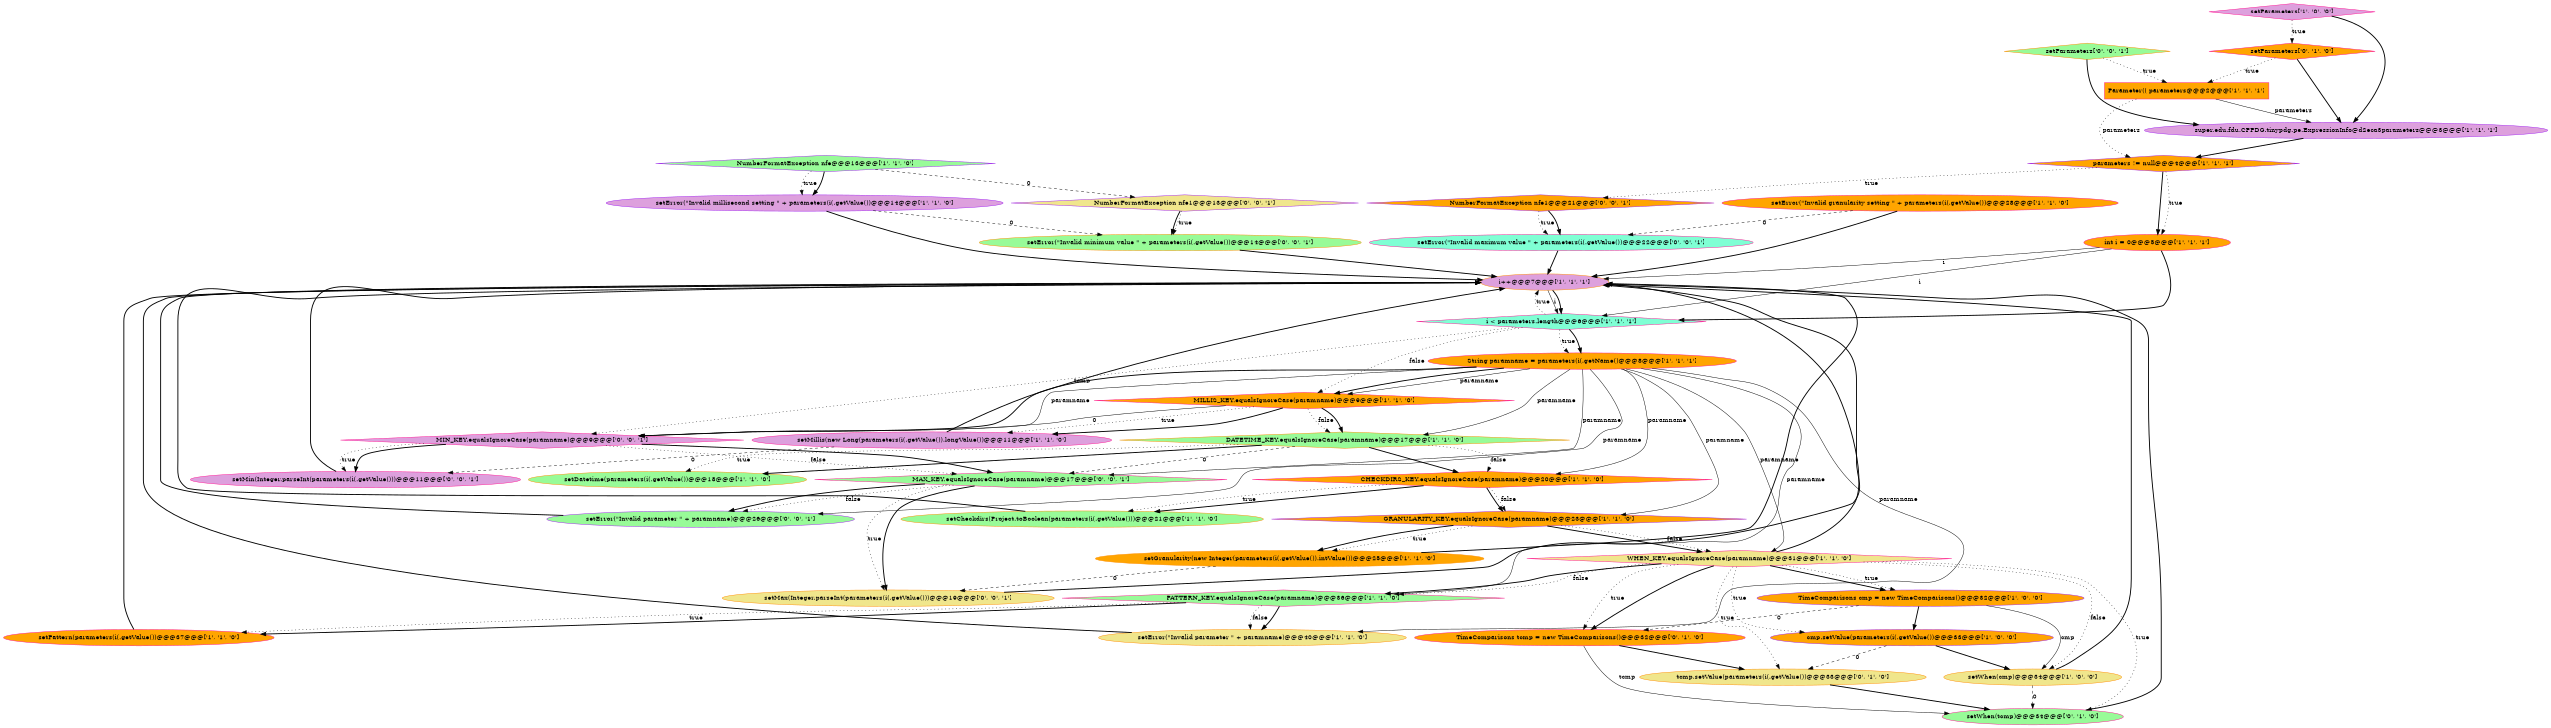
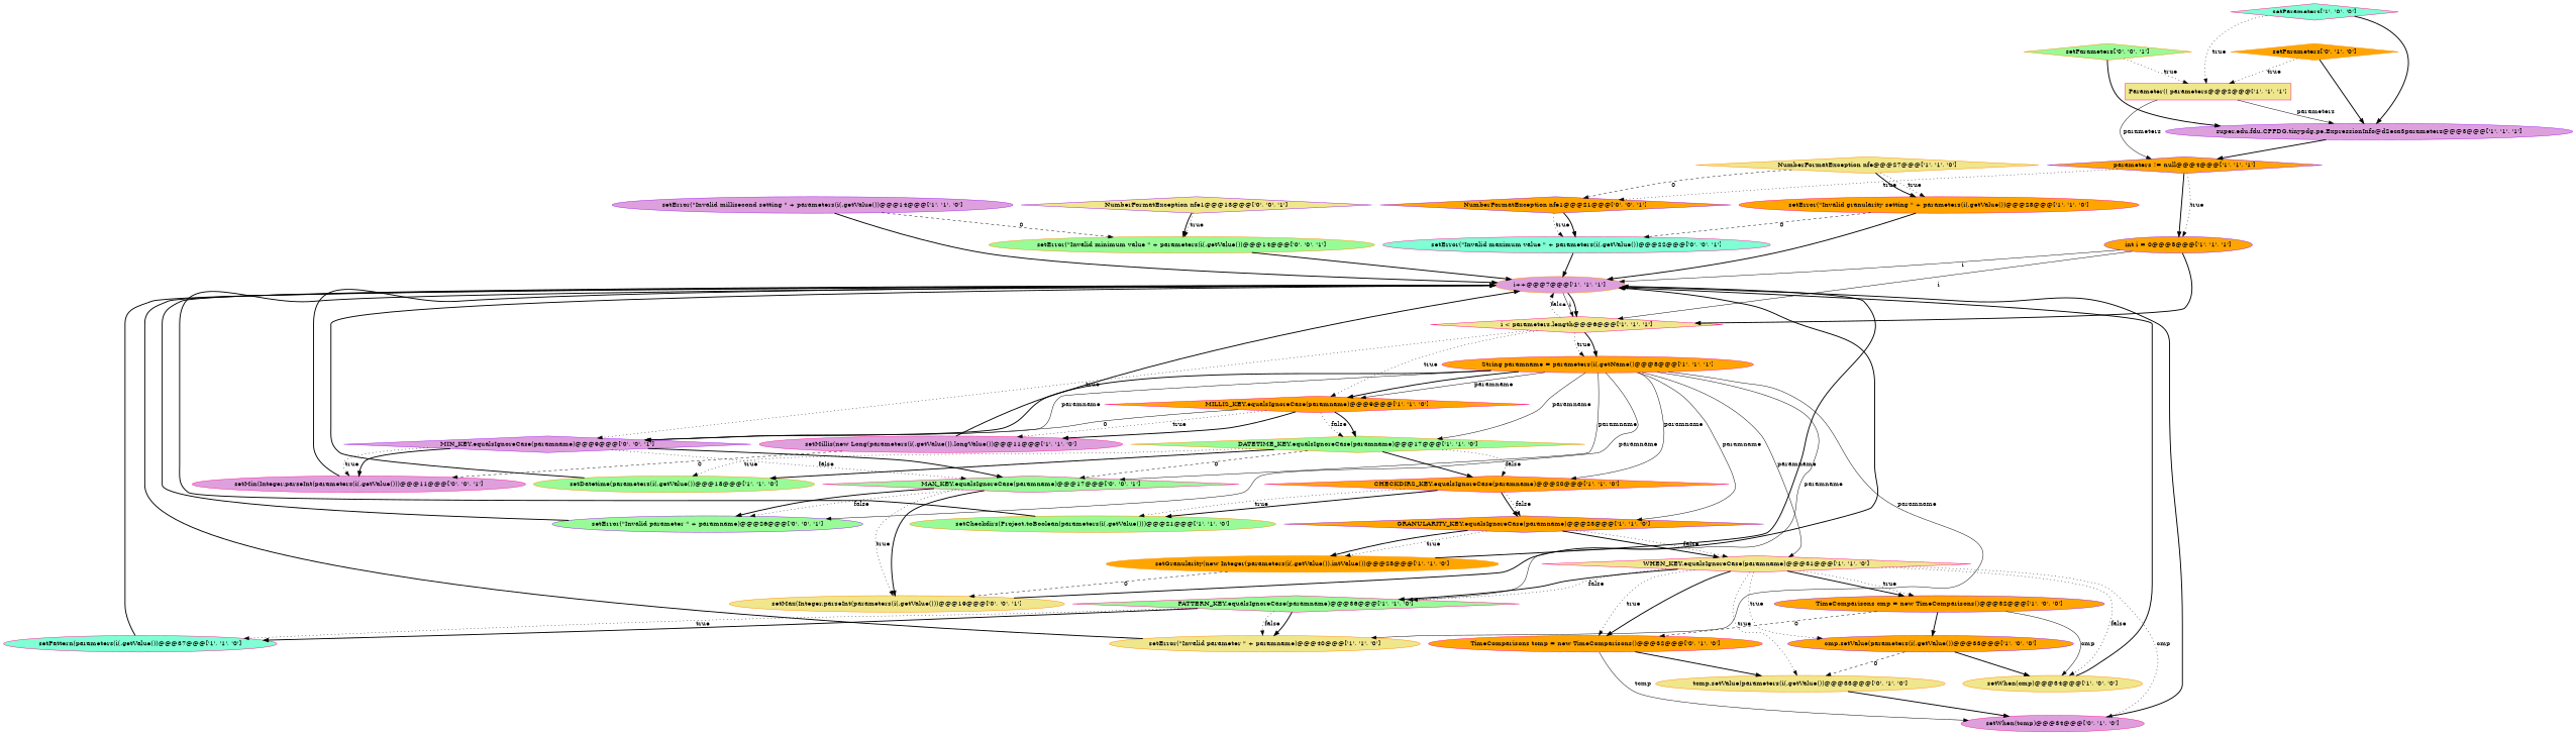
  digraph {
    node [color=deeppink fillcolor=orange shape=ellipse style=filled]
    edge [style=bold]
-   n1 [label="setParameters['0', '1', '0']" shape=diamond]
+   n1 [color=darkorange label="setParameters['0', '1', '0']" shape=diamond]
    n2 [color=purple fillcolor=plum label="super.edu.fdu.CPPDG.tinypdg.pe.ExpressionInfo@d2eca3parameters@@@3@@@['1', '1', '1']"]
-   n3 [label="Parameter(( parameters@@@2@@@['1', '1', '1']" shape=box]
+   n3 [fillcolor=khaki label="Parameter(( parameters@@@2@@@['1', '1', '1']" shape=box]
    n4 [color=purple label="parameters != null@@@4@@@['1', '1', '1']" shape=diamond]
    n5 [color=purple fillcolor=plum label="setError(\"Invalid millisecond setting \" + parameters(i(.getValue())@@@14@@@['1', '1', '0']"]
    n6 [color=darkorange fillcolor=palegreen label="setError(\"Invalid minimum value \" + parameters(i(.getValue())@@@14@@@['0', '0', '1']"]
    n7 [color=darkorange fillcolor=plum label="i++@@@7@@@['1', '1', '1']"]
-   n8 [fillcolor=aquamarine label="i < parameters.length@@@6@@@['1', '1', '1']" shape=diamond]
+   n8 [fillcolor=khaki label="i < parameters.length@@@6@@@['1', '1', '1']" shape=diamond]
    n9 [fillcolor=khaki label="WHEN_KEY.equalsIgnoreCase(paramname)@@@31@@@['1', '1', '0']" shape=diamond]
    n10 [color=darkorange fillcolor=khaki label="tcmp.setValue(parameters(i(.getValue())@@@33@@@['0', '1', '0']"]
    n11 [label="TimeComparisons tcmp = new TimeComparisons()@@@32@@@['0', '1', '0']"]
-   n12 [fillcolor=palegreen label="setWhen(tcmp)@@@34@@@['0', '1', '0']"]
+   n12 [fillcolor=plum label="setWhen(tcmp)@@@34@@@['0', '1', '0']"]
    n13 [color=darkorange fillcolor=khaki label="setWhen(cmp)@@@34@@@['1', '0', '0']"]
    n14 [color=purple label="cmp.setValue(parameters(i(.getValue())@@@33@@@['1', '0', '0']"]
    n15 [fillcolor=palegreen label="PATTERN_KEY.equalsIgnoreCase(paramname)@@@36@@@['1', '1', '0']" shape=diamond]
    n16 [color=purple label="TimeComparisons cmp = new TimeComparisons()@@@32@@@['1', '0', '0']"]
-   n17 [label="setPattern(parameters(i(.getValue())@@@37@@@['1', '1', '0']"]
+   n17 [fillcolor=aquamarine label="setPattern(parameters(i(.getValue())@@@37@@@['1', '1', '0']"]
    n18 [color=darkorange fillcolor=khaki label="setError(\"Invalid parameter \" + paramname)@@@40@@@['1', '1', '0']"]
-   n19 [label="int i = 0@@@5@@@['1', '1', '1']"]
+   n19 [color=purple label="int i = 0@@@5@@@['1', '1', '1']"]
    n20 [label="String paramname = parameters(i(.getName()@@@8@@@['1', '1', '1']"]
-   n21 [fillcolor=plum label="MIN_KEY.equalsIgnoreCase(paramname)@@@9@@@['0', '0', '1']" shape=diamond]
+   n21 [color=purple fillcolor=plum label="MIN_KEY.equalsIgnoreCase(paramname)@@@9@@@['0', '0', '1']" shape=diamond]
    n22 [label="MILLIS_KEY.equalsIgnoreCase(paramname)@@@9@@@['1', '1', '0']" shape=diamond]
    n23 [color=darkorange fillcolor=palegreen label="setCheckdirs(Project.toBoolean(parameters(i(.getValue()))@@@21@@@['1', '1', '0']"]
    n24 [color=purple fillcolor=khaki label="NumberFormatException nfe1@@@13@@@['0', '0', '1']" shape=diamond]
    n25 [color=darkorange fillcolor=khaki label="setMax(Integer.parseInt(parameters(i(.getValue()))@@@19@@@['0', '0', '1']"]
    n26 [color=purple label="GRANULARITY_KEY.equalsIgnoreCase(paramname)@@@23@@@['1', '1', '0']" shape=diamond]
    n27 [color=darkorange label="setGranularity(new Integer(parameters(i(.getValue()).intValue())@@@25@@@['1', '1', '0']"]
    n28 [color=purple label="NumberFormatException nfe1@@@21@@@['0', '0', '1']" shape=diamond]
    n29 [fillcolor=aquamarine label="setError(\"Invalid maximum value \" + parameters(i(.getValue())@@@22@@@['0', '0', '1']"]
    n30 [label="CHECKDIRS_KEY.equalsIgnoreCase(paramname)@@@20@@@['1', '1', '0']" shape=diamond]
    n31 [color=purple fillcolor=palegreen label="setError(\"Invalid parameter \" + paramname)@@@26@@@['0', '0', '1']"]
    n32 [fillcolor=palegreen label="MAX_KEY.equalsIgnoreCase(paramname)@@@17@@@['0', '0', '1']" shape=diamond]
    n33 [color=darkorange fillcolor=palegreen label="DATETIME_KEY.equalsIgnoreCase(paramname)@@@17@@@['1', '1', '0']" shape=diamond]
    n34 [fillcolor=plum label="setMin(Integer.parseInt(parameters(i(.getValue()))@@@11@@@['0', '0', '1']"]
    n35 [fillcolor=plum label="setMillis(new Long(parameters(i(.getValue()).longValue())@@@11@@@['1', '1', '0']"]
    n36 [label="setError(\"Invalid granularity setting \" + parameters(i(.getValue())@@@28@@@['1', '1', '0']"]
-   n37 [color=purple fillcolor=palegreen label="NumberFormatException nfe@@@13@@@['1', '1', '0']" shape=diamond]
    n38 [color=darkorange fillcolor=palegreen label="setDatetime(parameters(i(.getValue())@@@18@@@['1', '1', '0']"]
-   n40 [fillcolor=plum label="setParameters['1', '0', '0']" shape=diamond]
+   n39 [color=darkorange fillcolor=khaki label="NumberFormatException nfe@@@27@@@['1', '1', '0']" shape=diamond]
+   n40 [fillcolor=aquamarine label="setParameters['1', '0', '0']" shape=diamond]
    n41 [color=darkorange fillcolor=palegreen label="setParameters['0', '0', '1']" shape=diamond]
    n1 -> n2
    n1 -> n3 [label=true style=dotted]
    n2 -> n4
    n3 -> n2 [label=parameters style=solid]
-   n3 -> n4 [label=parameters style=dotted]
+   n3 -> n4 [label=parameters style=solid]
    n4 -> n19
    n4 -> n19 [label=true style=dotted]
    n4 -> n28 [label=true style=dotted]
    n5 -> n6 [label=0 style=dashed]
    n5 -> n7
    n6 -> n7
    n7 -> n8 [label=i style=solid]
    n7 -> n8
-   n8 -> n7 [label=true style=dotted]
+   n8 -> n7 [label=false style=dotted]
    n8 -> n20 [label=true style=dotted]
    n8 -> n20
-   n8 -> n21 [label=tcmp style=dotted]
-   n8 -> n22 [label=false style=dotted]
+   n8 -> n21 [label=true style=dotted]
+   n8 -> n22 [label=true style=dotted]
    n9 -> n10 [label=true style=dotted]
    n9 -> n11 [label=true style=dotted]
    n9 -> n11
-   n9 -> n12 [label=true style=dotted]
+   n9 -> n12 [label=cmp style=dotted]
    n9 -> n13 [label=false style=dotted]
    n9 -> n14 [label=true style=dotted]
    n9 -> n15 [label=false style=dotted]
    n9 -> n15
    n9 -> n16
    n9 -> n16 [label=true style=dotted]
    n10 -> n12
    n11 -> n10
    n11 -> n12 [label=tcmp style=solid]
    n12 -> n7
    n13 -> n7
-   n13 -> n12 [label=0 style=dashed]
    n14 -> n10 [label=0 style=dashed]
    n14 -> n13
    n15 -> n17 [label=true style=dotted]
    n15 -> n17
    n15 -> n18
    n15 -> n18 [label=false style=dotted]
    n16 -> n11 [label=0 style=dashed]
    n16 -> n13 [label=cmp style=solid]
    n16 -> n14
    n17 -> n7
    n18 -> n7
    n19 -> n7 [label=i style=solid]
    n19 -> n8
    n19 -> n8 [label=i style=solid]
    n20 -> n9 [label=paramname style=solid]
    n20 -> n15 [label=paramname style=solid]
    n20 -> n18 [label=paramname style=solid]
    n20 -> n21 [label=paramname style=solid]
    n20 -> n21
    n20 -> n22 [label=paramname style=solid]
    n20 -> n22
    n20 -> n26 [label=paramname style=solid]
    n20 -> n30 [label=paramname style=solid]
    n20 -> n31 [label=paramname style=solid]
    n20 -> n32 [label=paramname style=solid]
    n20 -> n33 [label=paramname style=solid]
    n21 -> n32
    n21 -> n32 [label=false style=dotted]
    n21 -> n34
    n21 -> n34 [label=true style=dotted]
    n22 -> n21 [label=0 style=solid]
    n22 -> n33 [label=false style=dotted]
    n22 -> n33
    n22 -> n35
    n22 -> n35 [label=true style=dotted]
    n23 -> n7
    n24 -> n6
    n24 -> n6 [label=true style=dotted]
    n25 -> n7
    n26 -> n9
    n26 -> n9 [label=false style=dotted]
    n26 -> n27 [label=true style=dotted]
    n26 -> n27
    n27 -> n7
    n27 -> n25 [label=0 style=dashed]
    n28 -> n29 [label=true style=dotted]
    n28 -> n29
    n29 -> n7
    n30 -> n23
    n30 -> n23 [label=true style=dotted]
    n30 -> n26
    n30 -> n26 [label=false style=dotted]
    n31 -> n7
    n32 -> n25 [label=true style=dotted]
    n32 -> n25
    n32 -> n31
    n32 -> n31 [label=false style=dotted]
    n33 -> n30 [label=false style=dotted]
    n33 -> n30
    n33 -> n32 [label=0 style=dashed]
    n33 -> n38 [label=true style=dotted]
    n33 -> n38
    n34 -> n7
    n35 -> n7
    n35 -> n34 [label=0 style=dashed]
    n36 -> n7
    n36 -> n29 [label=0 style=dashed]
-   n37 -> n5
-   n37 -> n5 [label=true style=dotted]
-   n37 -> n24 [label=0 style=dashed]
-   n9 -> n7
+   n38 -> n7
+   n39 -> n28 [label=0 style=dashed]
+   n39 -> n36 [label=true style=dotted]
+   n39 -> n36
    n40 -> n2
-   n40 -> n1 [label=true style=dotted]
+   n40 -> n3 [label=true style=dotted]
    n41 -> n2
    n41 -> n3 [label=true style=dotted]
  }
